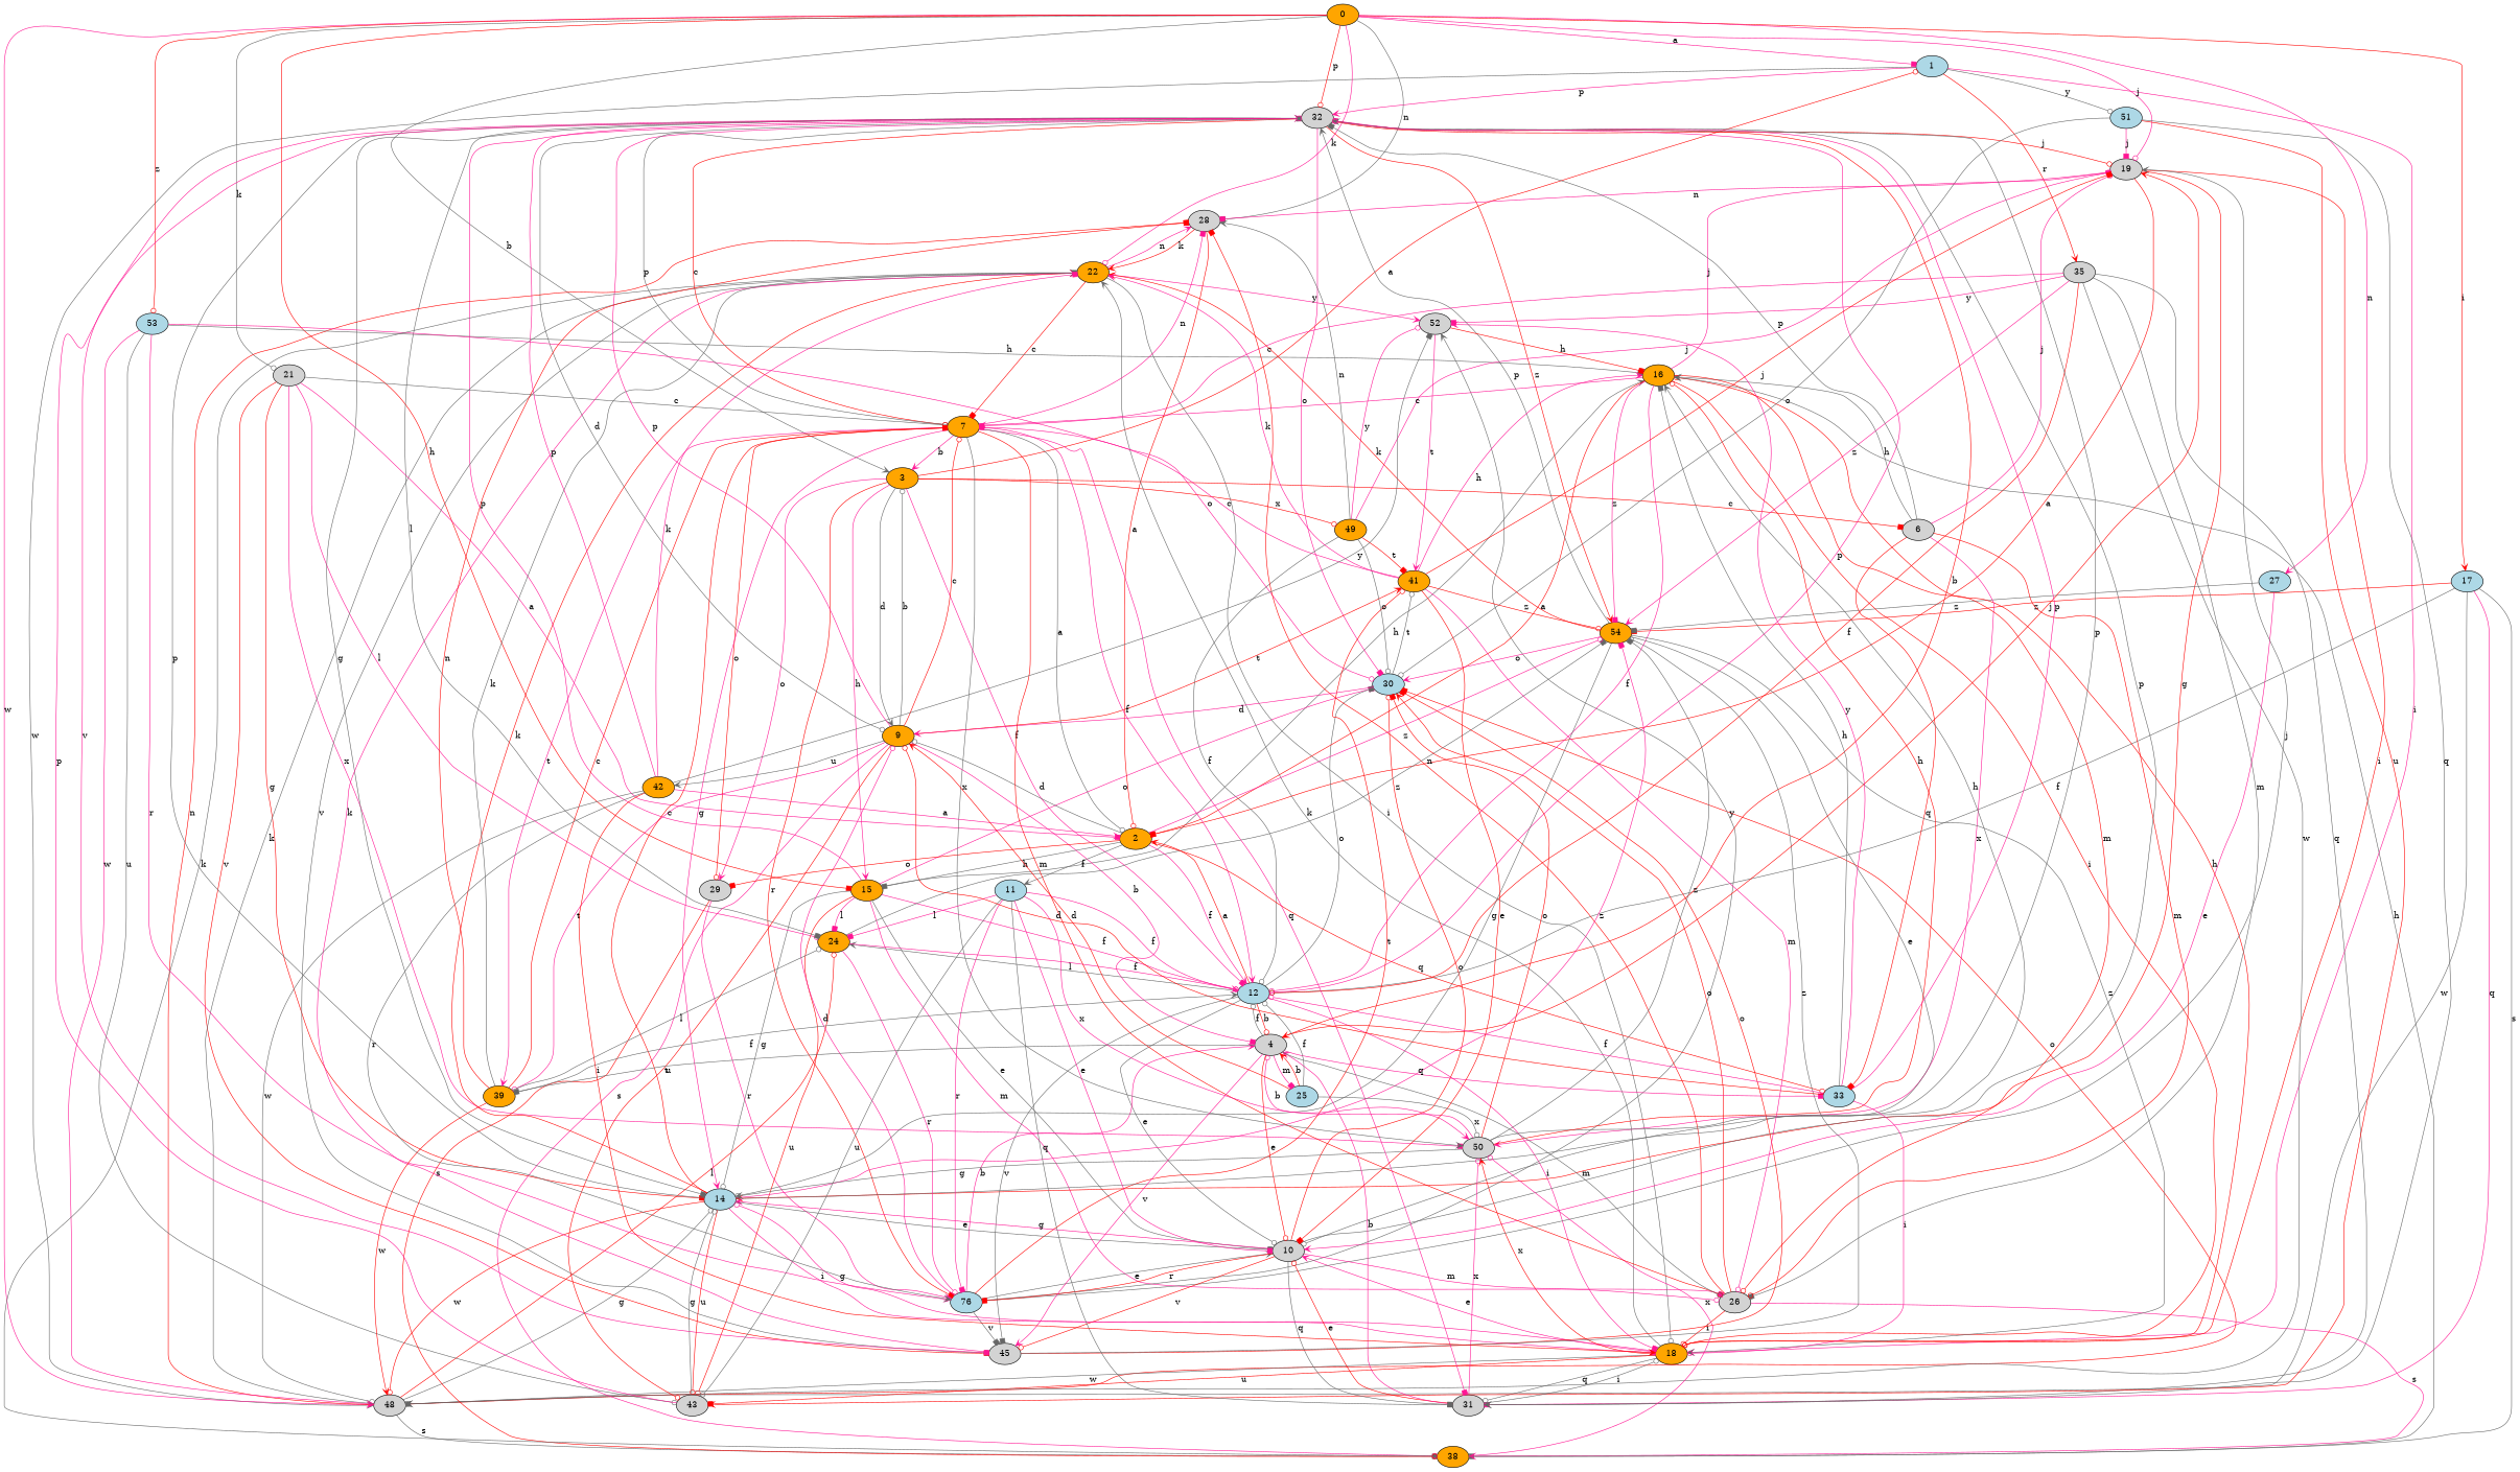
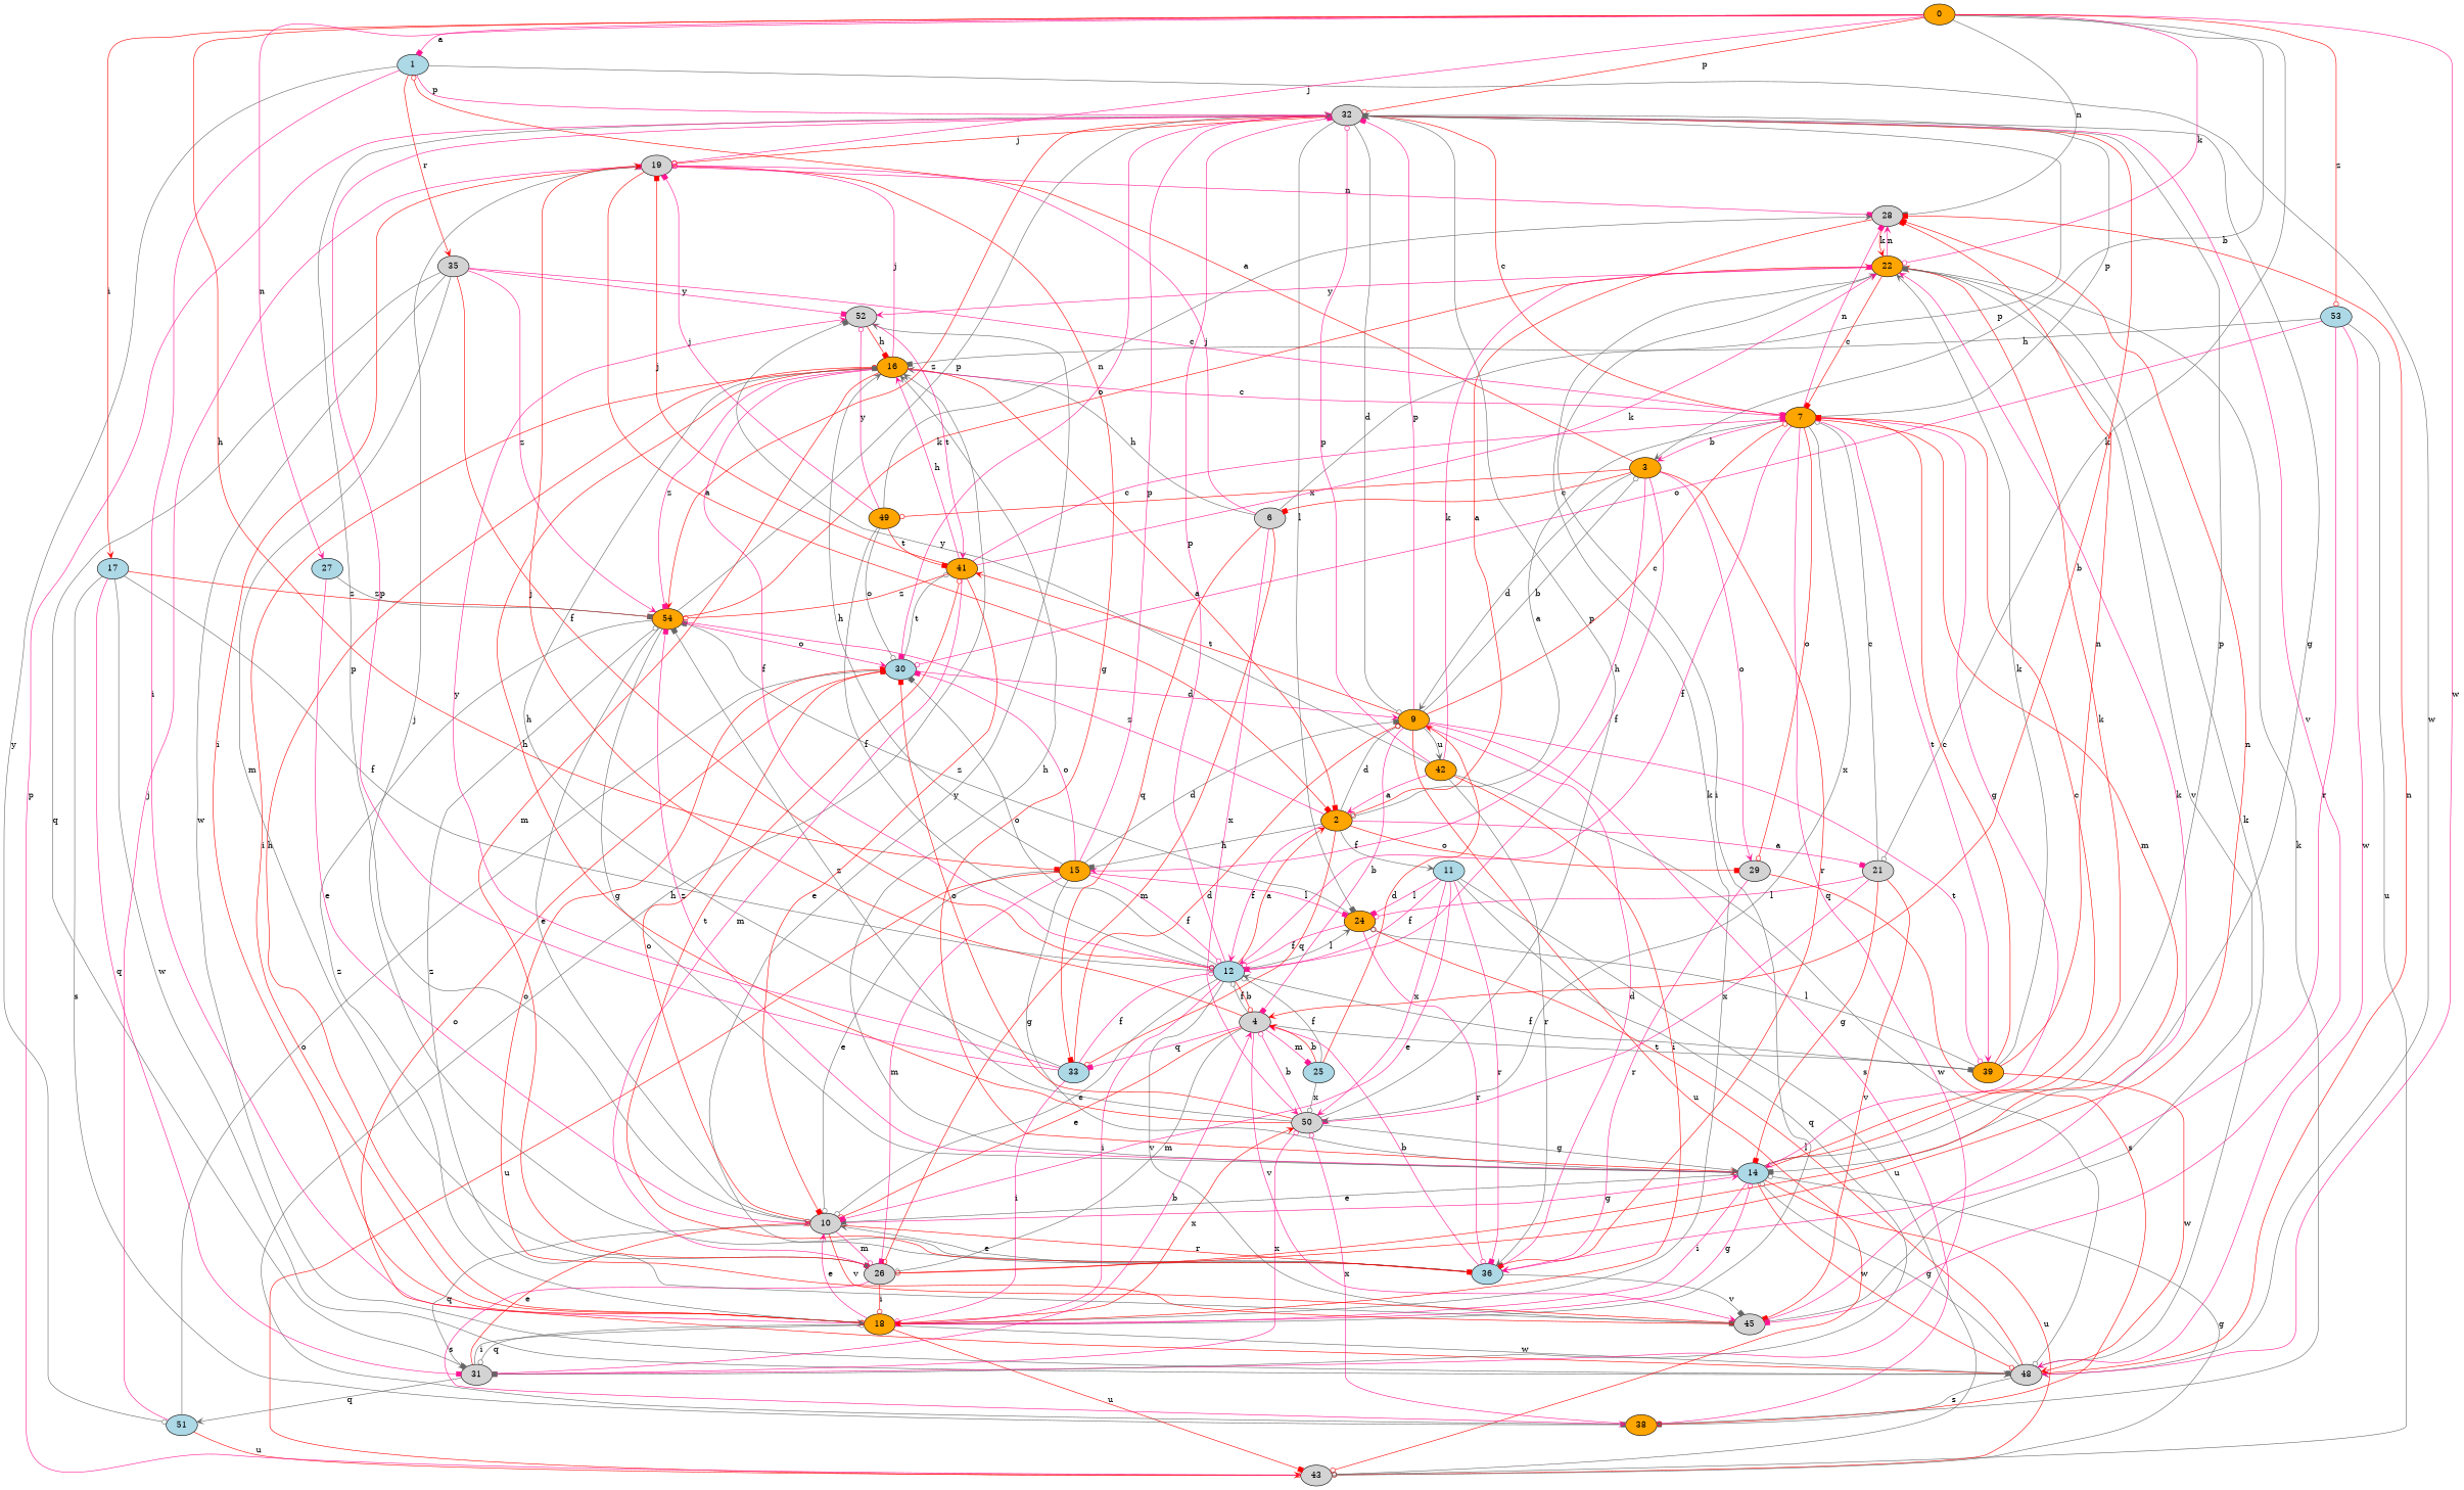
  strict digraph {
    node [fillcolor=orange style=filled]
    edge [arrowhead=odot color=deeppink]
    1 [fillcolor=lightblue]
    0
    3
    15
    17 [fillcolor=lightblue]
    19 [fillcolor=lightgrey]
    21 [fillcolor=lightgrey]
    22
    27 [fillcolor=lightblue]
    28 [fillcolor=lightgrey]
    32 [fillcolor=lightgrey]
    48 [fillcolor=lightgrey]
    53 [fillcolor=lightblue]
    18
    35 [fillcolor=lightgrey]
    51 [fillcolor=lightblue]
    9
    12 [fillcolor=lightblue]
    29 [fillcolor=lightgrey]
    6 [fillcolor=lightgrey]
-   36 [fillcolor=lightblue label=76]
+   36 [fillcolor=lightblue]
    49
    10 [fillcolor=lightgrey]
    26 [fillcolor=lightgrey]
    16
    14 [fillcolor=lightblue]
    43 [fillcolor=lightgrey]
    30 [fillcolor=lightblue]
    24
    54
    n31 [fillcolor=lightgrey label=31]
    38
    2
    45 [fillcolor=lightgrey]
    50 [fillcolor=lightgrey]
    7
    52 [fillcolor=lightgrey]
    4 [fillcolor=lightgrey]
    11 [fillcolor=lightblue]
    33 [fillcolor=lightblue]
    39
    41
    42
    25 [fillcolor=lightblue]
    1 -> 32 [arrowhead=vee label=p]
    1 -> 48 [arrowhead=vee color=gray40 label=w]
    1 -> 18 [arrowhead=vee label=i]
    1 -> 35 [arrowhead=vee color=red label=r]
    1 -> 51 [color=gray40 label=y]
    0 -> 1 [arrowhead=box label=a]
    0 -> 3 [arrowhead=vee color=gray40 label=b]
    0 -> 15 [arrowhead=box color=red label=h]
    0 -> 17 [arrowhead=vee color=red label=i]
    0 -> 19 [label=j]
    0 -> 21 [color=gray40 label=k]
    0 -> 22 [label=k]
    0 -> 27 [arrowhead=vee label=n]
    0 -> 28 [arrowhead=box color=gray40 label=n]
    0 -> 32 [color=red label=p]
    0 -> 48 [arrowhead=vee label=w]
    0 -> 53 [color=red label=z]
    3 -> 1 [color=red label=a]
    3 -> 15 [arrowhead=vee label=h]
    3 -> 9 [arrowhead=vee color=gray40 label=d]
    3 -> 12 [arrowhead=box label=f]
    3 -> 29 [arrowhead=vee label=o]
    3 -> 6 [arrowhead=box color=red label=c]
    3 -> 36 [arrowhead=box color=red label=r]
    3 -> 49 [color=red label=x]
    15 -> 32 [arrowhead=box label=p]
+   15 -> 9 [arrowhead=box color=gray40 label=d]
    15 -> 12 [label=f]
    15 -> 10 [color=gray40 label=e]
    15 -> 26 [arrowhead=box label=m]
    15 -> 16 [arrowhead=vee color=gray40 label=h]
    15 -> 14 [color=gray40 label=g]
    15 -> 43 [color=red label=u]
    15 -> 30 [arrowhead=box label=o]
    15 -> 24 [arrowhead=box label=l]
    17 -> 48 [arrowhead=vee color=gray40 label=w]
    17 -> 12 [color=gray40 label=f]
    17 -> 54 [arrowhead=box color=red label=z]
    17 -> n31 [arrowhead=box label=q]
    17 -> 38 [arrowhead=box color=gray40 label=s]
    19 -> 28 [arrowhead=box label=n]
    19 -> 18 [color=red label=i]
    19 -> 14 [arrowhead=vee color=red label=g]
    19 -> 2 [arrowhead=box color=red label=a]
    21 -> 14 [arrowhead=box color=red label=g]
    21 -> 24 [label=l]
-   21 -> 2 [arrowhead=box label=a]
+   2 -> 21 [arrowhead=box label=a]
    21 -> 45 [arrowhead=box color=red label=v]
    21 -> 50 [arrowhead=box label=x]
    21 -> 7 [color=gray40 label=c]
    22 -> 28 [arrowhead=vee label=n]
    22 -> 18 [color=gray40 label=i]
    22 -> 45 [color=gray40 label=v]
    22 -> 7 [arrowhead=box color=red label=c]
    22 -> 52 [arrowhead=vee label=y]
    27 -> 10 [arrowhead=vee label=e]
    27 -> 54 [arrowhead=box color=gray40 label=z]
    28 -> 22 [arrowhead=vee color=red label=k]
    28 -> 2 [color=red label=a]
    32 -> 19 [color=red label=j]
    32 -> 9 [color=gray40 label=d]
    32 -> 14 [arrowhead=box color=gray40 label=g]
    32 -> 30 [arrowhead=box label=o]
    32 -> 24 [arrowhead=box color=gray40 label=l]
    32 -> 54 [arrowhead=vee color=red label=z]
    32 -> 45 [arrowhead=box label=v]
    32 -> 7 [color=red label=c]
    32 -> 4 [arrowhead=vee color=red label=b]
    48 -> 22 [arrowhead=vee color=gray40 label=k]
    48 -> 28 [arrowhead=box color=red label=n]
    48 -> 14 [color=gray40 label=g]
    48 -> 30 [arrowhead=box color=red label=o]
    48 -> 24 [color=red label=l]
    48 -> 38 [arrowhead=box color=gray40 label=s]
    53 -> 48 [arrowhead=vee label=w]
    53 -> 36 [arrowhead=vee label=r]
    53 -> 16 [arrowhead=box color=gray40 label=h]
    53 -> 43 [color=gray40 label=u]
    53 -> 30 [label=o]
    18 -> 22 [arrowhead=vee color=gray40 label=k]
    18 -> 48 [arrowhead=box color=gray40 label=w]
    18 -> 10 [arrowhead=vee label=e]
    18 -> 16 [color=red label=h]
    18 -> 14 [label=g]
    18 -> 43 [arrowhead=box color=red label=u]
    18 -> n31 [color=gray40 label=q]
    18 -> 50 [arrowhead=vee color=red label=x]
    35 -> 48 [arrowhead=vee color=gray40 label=w]
    35 -> 12 [color=red label=f]
    35 -> 26 [arrowhead=box color=gray40 label=m]
    35 -> 54 [arrowhead=vee label=z]
    35 -> n31 [arrowhead=vee color=gray40 label=q]
    35 -> 7 [arrowhead=box label=c]
    35 -> 52 [arrowhead=box label=y]
    51 -> 19 [arrowhead=box label=j]
    51 -> 43 [arrowhead=vee color=red label=u]
    51 -> 30 [color=gray40 label=o]
-   51 -> n31 [arrowhead=vee color=gray40 label=q]
+   n31 -> 51 [arrowhead=vee color=gray40 label=q]
    9 -> 3 [color=gray40 label=b]
    9 -> 32 [arrowhead=box label=p]
    9 -> 43 [color=red label=u]
    9 -> 38 [label=s]
    9 -> 7 [color=red label=c]
    9 -> 4 [arrowhead=box label=b]
    9 -> 39 [label=t]
    9 -> 41 [arrowhead=vee color=red label=t]
    9 -> 42 [arrowhead=vee color=gray40 label=u]
    12 -> 32 [arrowhead=box label=p]
    12 -> 18 [arrowhead=box label=i]
    12 -> 10 [color=gray40 label=e]
    12 -> 30 [arrowhead=box color=gray40 label=o]
    12 -> 24 [arrowhead=vee color=gray40 label=l]
    12 -> 2 [arrowhead=vee color=red label=a]
    12 -> 45 [arrowhead=box color=gray40 label=v]
    12 -> 4 [color=red label=b]
    29 -> 36 [arrowhead=vee label=r]
    29 -> 38 [color=red label=s]
    6 -> 19 [label=j]
    6 -> 32 [arrowhead=box color=gray40 label=p]
    6 -> 26 [color=red label=m]
    6 -> 16 [arrowhead=vee color=gray40 label=h]
    6 -> 50 [arrowhead=vee label=x]
    6 -> 33 [arrowhead=box color=red label=q]
    36 -> 19 [arrowhead=vee color=gray40 label=j]
    36 -> 9 [label=d]
    36 -> 10 [arrowhead=vee color=gray40 label=e]
    36 -> 45 [arrowhead=box color=gray40 label=v]
    36 -> 52 [arrowhead=vee color=gray40 label=y]
    36 -> 4 [arrowhead=vee label=b]
    36 -> 41 [color=red label=t]
    49 -> 19 [arrowhead=box label=j]
    49 -> 28 [arrowhead=vee color=gray40 label=n]
    49 -> 12 [color=gray40 label=f]
    49 -> 30 [color=gray40 label=o]
    49 -> 52 [label=y]
    49 -> 41 [arrowhead=box color=red label=t]
    10 -> 32 [color=gray40 label=p]
    10 -> 36 [arrowhead=box color=red label=r]
    10 -> 26 [label=m]
    10 -> 14 [arrowhead=vee label=g]
    10 -> 30 [color=red label=o]
    10 -> n31 [arrowhead=box color=gray40 label=q]
    10 -> 45 [color=red label=v]
    26 -> 28 [arrowhead=box color=red label=n]
    26 -> 18 [color=red label=i]
-   26 -> 30 [arrowhead=vee color=red label=o]
    26 -> 38 [arrowhead=vee label=s]
    16 -> 19 [label=j]
    16 -> 18 [color=red label=i]
    16 -> 12 [label=f]
    16 -> 26 [color=red label=m]
    16 -> 54 [arrowhead=box label=z]
    16 -> 2 [arrowhead=box color=red label=a]
    16 -> 7 [arrowhead=vee label=c]
    14 -> 22 [arrowhead=vee color=red label=k]
    14 -> 32 [arrowhead=vee color=gray40 label=p]
    14 -> 48 [color=red label=w]
    14 -> 18 [arrowhead=box label=i]
    14 -> 10 [arrowhead=box color=gray40 label=e]
    14 -> 16 [arrowhead=vee color=gray40 label=h]
    14 -> 43 [color=red label=u]
    14 -> 54 [arrowhead=box label=z]
    14 -> 7 [arrowhead=box color=red label=c]
    43 -> 32 [arrowhead=vee label=p]
    43 -> 14 [color=gray40 label=g]
    30 -> 9 [arrowhead=vee label=d]
    30 -> 41 [color=gray40 label=t]
    24 -> 12 [label=f]
    24 -> 36 [label=r]
    24 -> 54 [arrowhead=box color=gray40 label=z]
    54 -> 22 [arrowhead=vee color=red label=k]
    54 -> 32 [arrowhead=vee color=gray40 label=p]
    54 -> 18 [arrowhead=vee color=gray40 label=z]
    54 -> 10 [color=gray40 label=e]
    54 -> 14 [color=gray40 label=g]
    54 -> 30 [arrowhead=vee label=o]
    n31 -> 18 [color=gray40 label=i]
    n31 -> 10 [color=red label=e]
    n31 -> 50 [label=x]
    n31 -> 4 [arrowhead=vee label=b]
    38 -> 22 [arrowhead=box color=gray40 label=k]
    38 -> 16 [arrowhead=vee color=gray40 label=h]
    38 -> 50 [label=x]
    2 -> 15 [arrowhead=box color=gray40 label=h]
    2 -> 9 [color=gray40 label=d]
    2 -> 12 [arrowhead=vee label=f]
    2 -> 29 [arrowhead=box color=red label=o]
    2 -> 54 [label=z]
    2 -> 11 [arrowhead=vee color=gray40 label=f]
    2 -> 33 [color=red label=q]
    45 -> 22 [arrowhead=vee label=k]
    45 -> 30 [arrowhead=box color=red label=o]
    45 -> 54 [color=gray40 label=z]
    50 -> 32 [arrowhead=vee color=gray40 label=p]
    50 -> 16 [color=red label=h]
    50 -> 14 [arrowhead=vee color=gray40 label=g]
    50 -> 30 [arrowhead=box color=red label=o]
    50 -> 54 [arrowhead=box color=gray40 label=z]
    50 -> 4 [label=b]
    7 -> 3 [arrowhead=vee label=b]
    7 -> 28 [arrowhead=box label=n]
    7 -> 32 [arrowhead=box color=gray40 label=p]
    7 -> 12 [arrowhead=vee label=f]
    7 -> 29 [color=red label=o]
    7 -> 26 [color=red label=m]
    7 -> 14 [arrowhead=vee label=g]
    7 -> n31 [arrowhead=box label=q]
    7 -> 2 [color=gray40 label=a]
    7 -> 50 [arrowhead=vee color=gray40 label=x]
    7 -> 39 [arrowhead=vee label=t]
    52 -> 16 [arrowhead=box color=red label=h]
    52 -> 41 [arrowhead=vee label=t]
    4 -> 19 [arrowhead=vee color=red label=j]
    4 -> 12 [color=gray40 label=f]
    4 -> 10 [color=red label=e]
    4 -> 26 [color=gray40 label=m]
    4 -> 45 [arrowhead=vee label=v]
    4 -> 33 [arrowhead=box label=q]
    4 -> 39 [arrowhead=box color=gray40 label=t]
    4 -> 25 [arrowhead=box label=m]
    11 -> 12 [arrowhead=vee label=f]
    11 -> 36 [arrowhead=box label=r]
    11 -> 10 [arrowhead=box label=e]
    11 -> 43 [color=gray40 label=u]
    11 -> 24 [arrowhead=box label=l]
    11 -> n31 [arrowhead=box color=gray40 label=q]
    11 -> 50 [arrowhead=vee label=x]
    33 -> 32 [label=p]
    33 -> 18 [label=i]
    33 -> 9 [color=red label=d]
    33 -> 12 [label=f]
    33 -> 16 [arrowhead=box color=gray40 label=h]
    33 -> 52 [arrowhead=vee label=y]
    39 -> 22 [arrowhead=vee color=gray40 label=k]
    39 -> 28 [arrowhead=box color=red label=n]
    39 -> 48 [arrowhead=vee color=red label=w]
    39 -> 12 [arrowhead=vee color=gray40 label=f]
    39 -> 24 [color=gray40 label=l]
    39 -> 7 [arrowhead=box color=red label=c]
    41 -> 19 [arrowhead=box color=red label=j]
    41 -> 22 [arrowhead=vee label=k]
    41 -> 10 [arrowhead=box color=red label=e]
    41 -> 26 [label=m]
    41 -> 16 [arrowhead=vee label=h]
    41 -> 54 [color=red label=z]
    41 -> 7 [arrowhead=box label=c]
    42 -> 22 [arrowhead=box label=k]
    42 -> 32 [label=p]
    42 -> 48 [color=gray40 label=w]
    42 -> 18 [arrowhead=vee color=red label=i]
    42 -> 36 [arrowhead=vee color=gray40 label=r]
    42 -> 2 [arrowhead=vee label=a]
    42 -> 52 [arrowhead=box color=gray40 label=y]
    25 -> 9 [arrowhead=vee color=red label=d]
    25 -> 12 [color=gray40 label=f]
    25 -> 50 [color=gray40 label=x]
    25 -> 4 [arrowhead=vee color=red label=b]
  }
